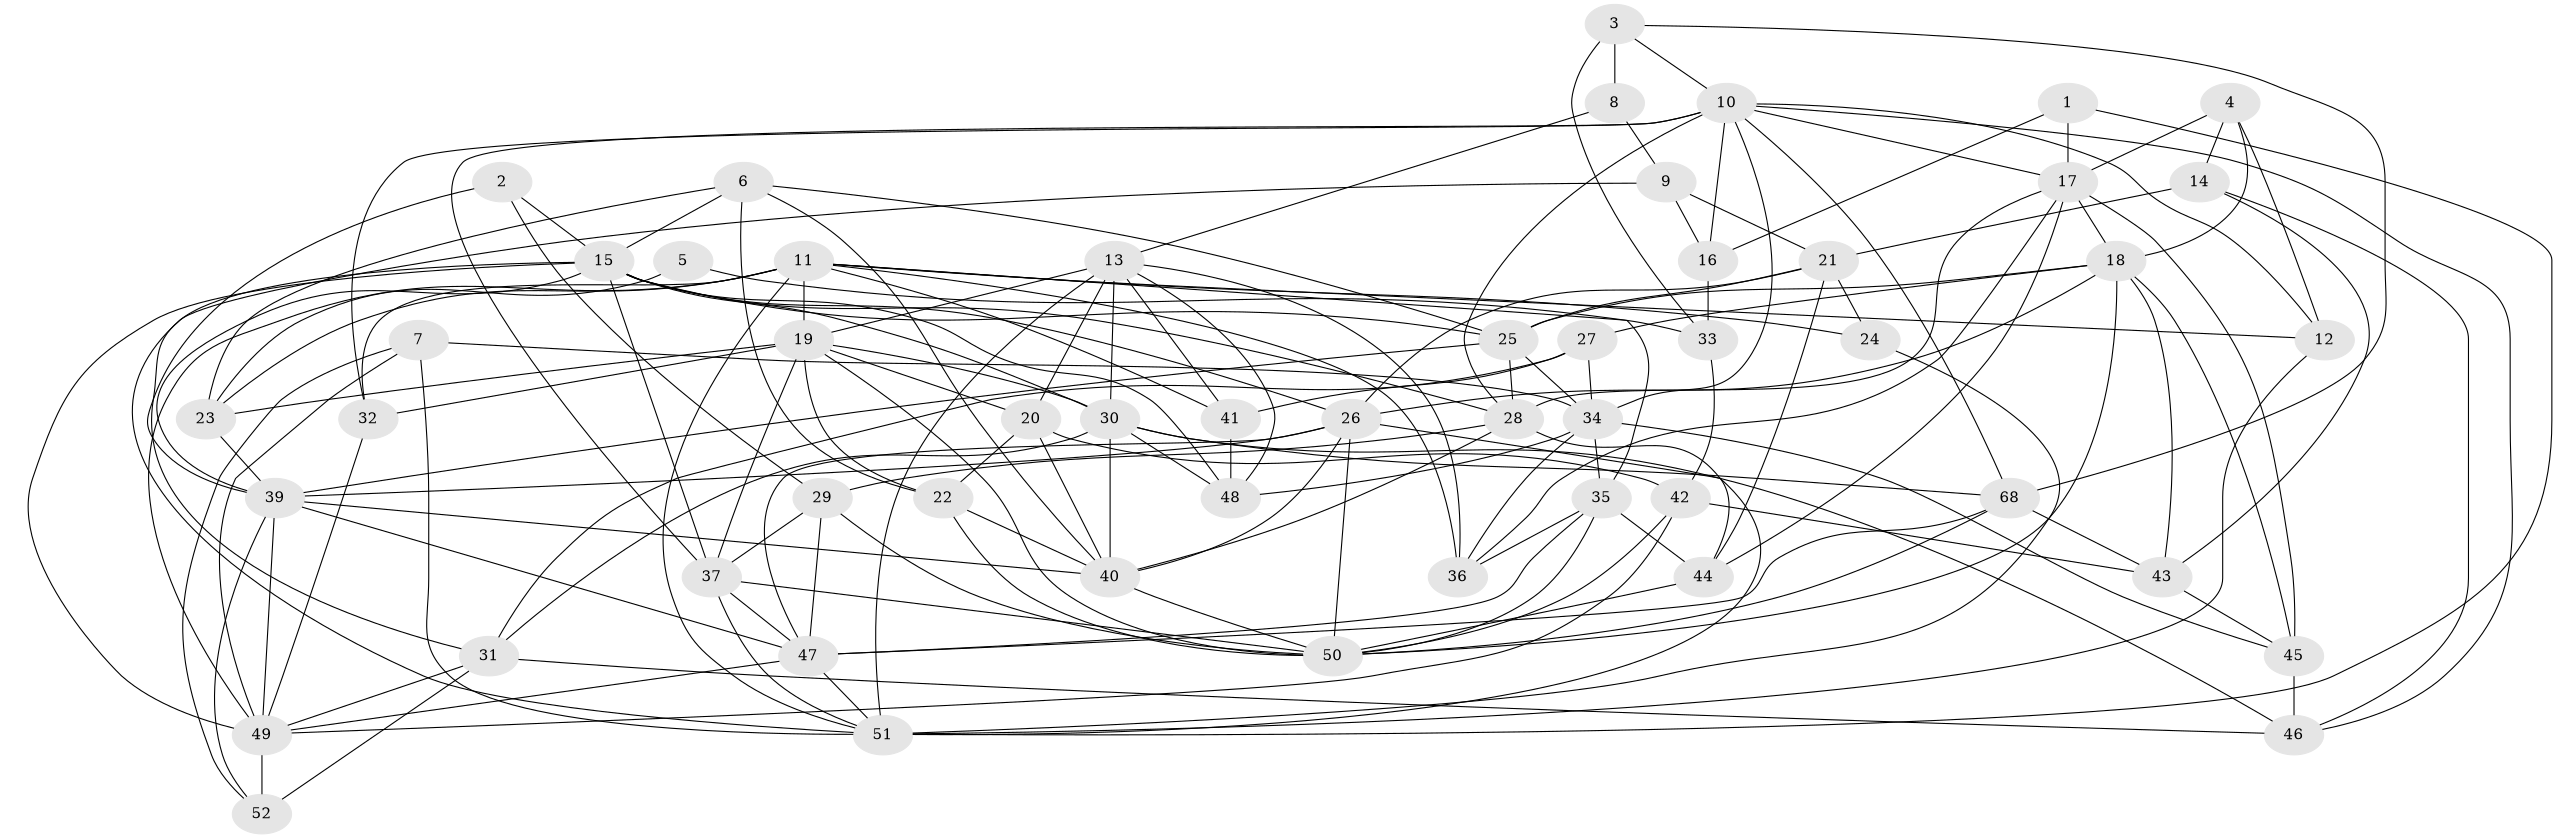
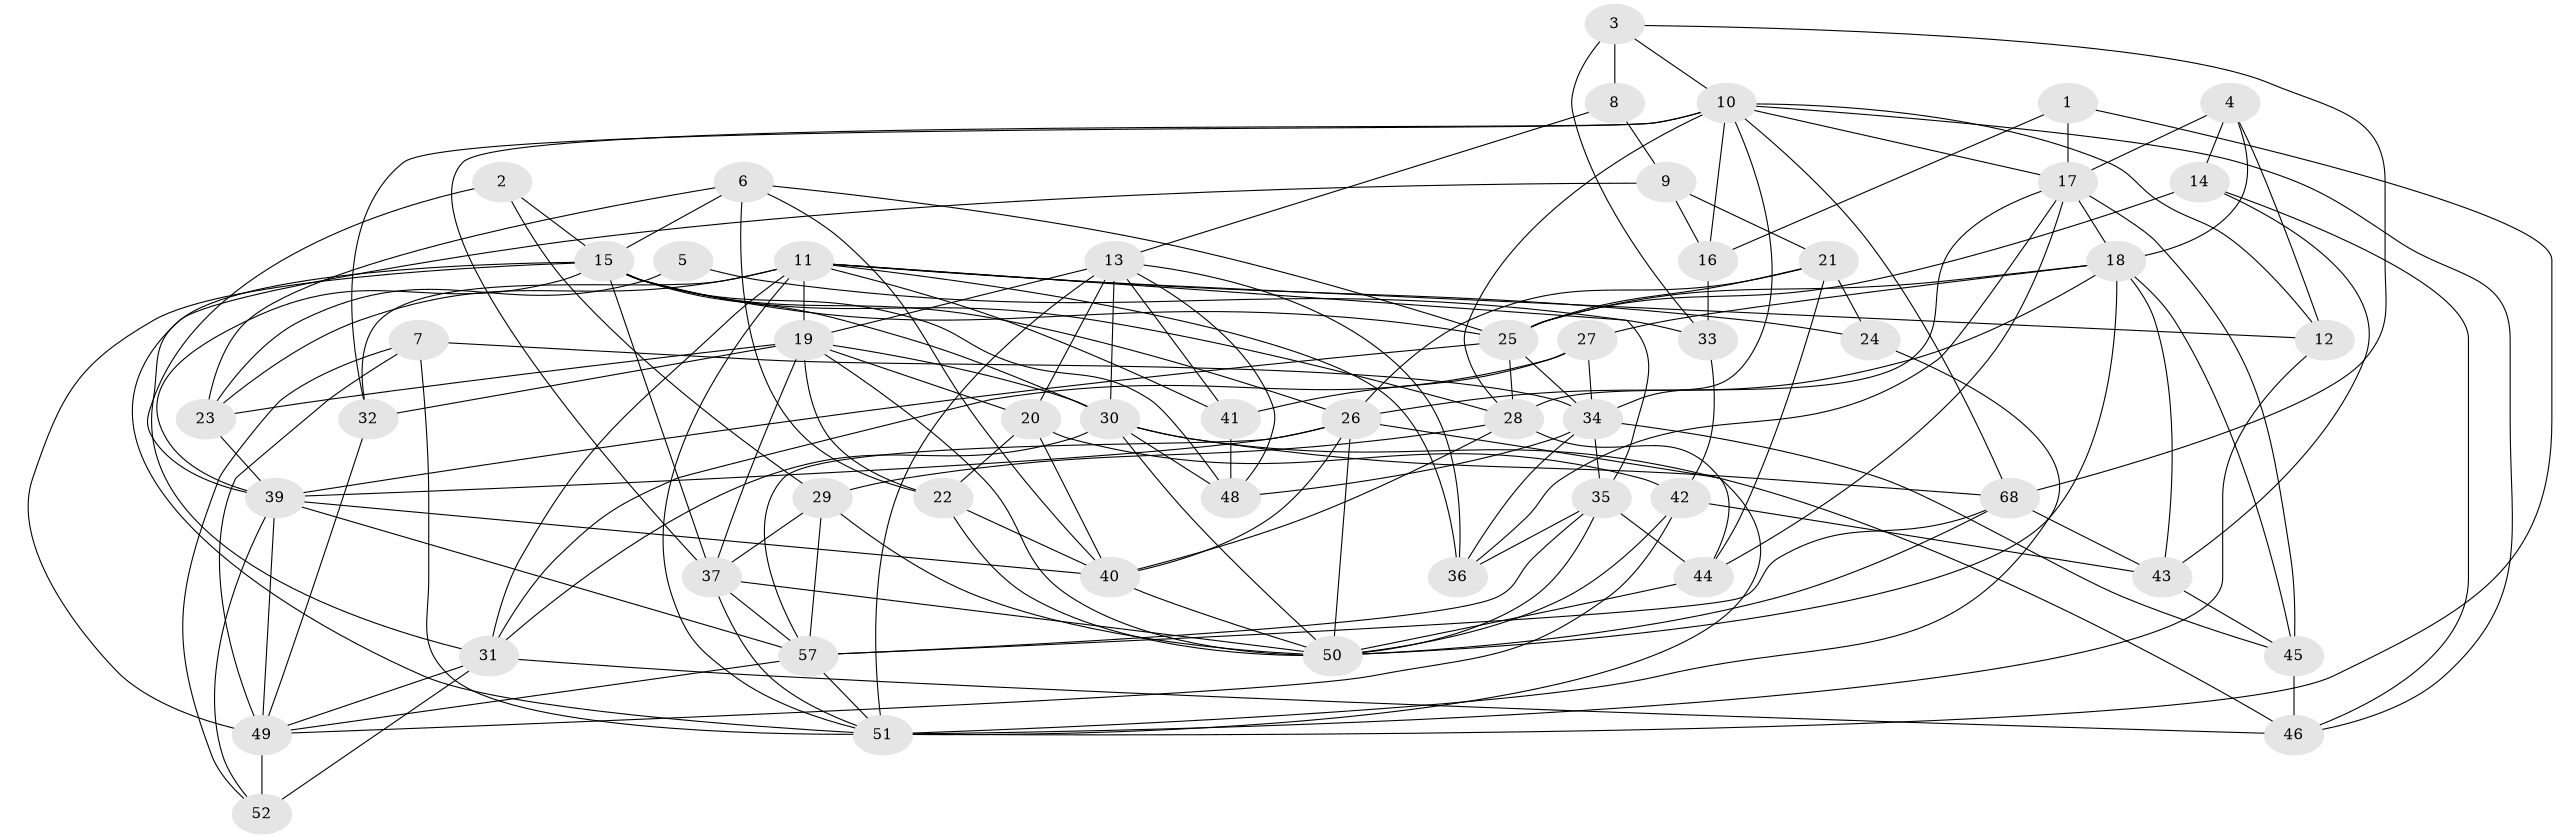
  graph {
    node [color=gray90 style=filled]
    edge [weight=1.0]
    1
    16
    17
    51
    33
    18
    28
    36
    44
    45
    2
    15
    29
    39
    25
    49
    37
    31
    30
    48
    26
    50
-   47
+   47 [label=57]
    40
    52
    3
    8
    10
    n29 [label=68]
    9
    13
    12
    34
    32
    46
    42
    43
    4
    14
    27
    5
    23
    6
    22
    7
    35
    21
    19
    41
    20
    24
    11
    1 -- 16
    1 -- 17
    1 -- 51
    16 -- 33
    17 -- 18
    17 -- 28
    17 -- 36 [weight=2.0]
    17 -- 44 [weight=2.0]
    17 -- 45
    33 -- 42
    18 -- 45
    18 -- 25 [weight=4.0]
    18 -- 26
    18 -- 50
    18 -- 43
    18 -- 27
    28 -- 44
    28 -- 29
    28 -- 40
    44 -- 50
    45 -- 46
    2 -- 15
    2 -- 29
    2 -- 39
    15 -- 28
    15 -- 39
    15 -- 25
    15 -- 49
    15 -- 37
    15 -- 31
    15 -- 30
    15 -- 48
    15 -- 26
    29 -- 37
    29 -- 50
    29 -- 47
    39 -- 49 [weight=2.0]
    39 -- 47
    39 -- 40
    39 -- 52
    25 -- 28 [weight=2.0]
    25 -- 39
    25 -- 34
    49 -- 52 [weight=2.0]
    37 -- 51
    37 -- 50
    37 -- 47
    31 -- 49
    31 -- 52 [weight=2.0]
    31 -- 46
    30 -- 31
    30 -- 48 [weight=2.0]
-   30 -- 40
+   30 -- 50
    30 -- n29
    30 -- 46
    26 -- 51
    26 -- 39
    26 -- 50 [weight=2.0]
    26 -- 47
    26 -- 40 [weight=2.0]
    47 -- 51
    47 -- 49
    40 -- 50
    3 -- 33 [weight=2.0]
    3 -- 8
    3 -- 10
    3 -- n29
    8 -- 9
    8 -- 13
    10 -- 16
    10 -- 17
    10 -- 28 [weight=2.0]
    10 -- 37
    10 -- n29
    10 -- 12
    10 -- 34
    10 -- 32
    10 -- 46
    n29 -- 50
    n29 -- 47
    n29 -- 43
    9 -- 16
    9 -- 51
    9 -- 21
    13 -- 51
    13 -- 36
    13 -- 30
    13 -- 48
    13 -- 19
    13 -- 41
    13 -- 20
    12 -- 51
    34 -- 36 [weight=2.0]
    34 -- 45
    34 -- 48
    34 -- 35
    32 -- 49 [weight=2.0]
    42 -- 49
    42 -- 50
    42 -- 43
    43 -- 45
    4 -- 17
    4 -- 18
    4 -- 12
    4 -- 14
-   14 -- 21
+   14 -- 25
    14 -- 46
    14 -- 43
    27 -- 31
    27 -- 34
    27 -- 41
    5 -- 33
    5 -- 23
    23 -- 39
    6 -- 15
    6 -- 25
    6 -- 40
    6 -- 23
    6 -- 22
    22 -- 50
    22 -- 40
    7 -- 51
    7 -- 49
    7 -- 52
    7 -- 34
    35 -- 36
    35 -- 44
    35 -- 50 [weight=2.0]
    35 -- 47
    21 -- 44
    21 -- 25
    21 -- 26
    21 -- 24 [weight=2.0]
    19 -- 37
    19 -- 30
    19 -- 50
    19 -- 32
    19 -- 23 [weight=2.0]
    19 -- 22 [weight=3.0]
    19 -- 20
    41 -- 48
    20 -- 40
    20 -- 42
    20 -- 22
    24 -- 51 [weight=2.0]
    11 -- 51
    11 -- 36 [weight=2.0]
-   11 -- 49
+   11 -- 31
    11 -- 12
    11 -- 32
    11 -- 23
    11 -- 35
    11 -- 19
    11 -- 41
    11 -- 24
  }
